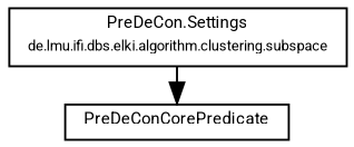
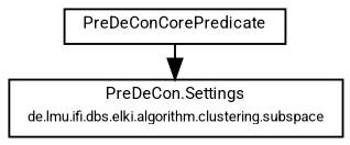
  digraph {
    nodesep=0.15
    rankdir=TB
    ranksep=0.25
    fontname="Source Code Pro"
    node [fontcolor=black fontname="Source Code Pro" fontsize=8 margin=0 shape=plaintext]
    n1 [height=0 label=<<table title="de.lmu.ifi.dbs.elki.algorithm.clustering.subspace.PreDeCon.Settings" border="0" cellborder="1" cellspacing="0" cellpadding="2" href="../subspace/PreDeCon.Settings.html" target="_parent"> 		<tr><td><table border="0" cellspacing="0" cellpadding="1"> 		<tr><td align="center" balign="center"> <font face="Roboto">PreDeCon.Settings</font> </td></tr> 		<tr><td align="center" balign="center"> <font face="Roboto" point-size="7.0">de.lmu.ifi.dbs.elki.algorithm.clustering.subspace</font> </td></tr> 		</table></td></tr> 		</table>> width=0]
    n2 [height=0 label=<<table title="de.lmu.ifi.dbs.elki.algorithm.clustering.gdbscan.PreDeConCorePredicate" border="0" cellborder="1" cellspacing="0" cellpadding="2" href="PreDeConCorePredicate.html" target="_parent"> 		<tr><td><table border="0" cellspacing="0" cellpadding="1"> 		<tr><td align="center" balign="center"> <font face="Roboto">PreDeConCorePredicate</font> </td></tr> 		</table></td></tr> 		</table>> width=0]
-   n1 -> n2 [arrowhead=normal color=black fontname="Source Code Pro" fontsize=7 labelfontname=Roboto labelfontsize=7 weight=1]
+   n2 -> n1 [arrowhead=normal color=black fontname="Source Code Pro" fontsize=7 labelfontname=Roboto labelfontsize=7 weight=1]
  }
